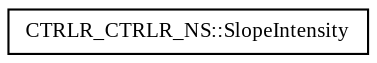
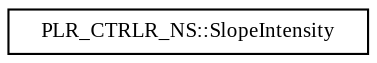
  digraph {
    rankdir=LR
    fontname="Liberation Serif"
-   n1 [color=black fillcolor=white fontname="Liberation Serif" fontsize=10 height=0.2 label="CTRLR_CTRLR_NS::SlopeIntensity" shape=record style=filled width=0.4]
+   n1 [color=black fillcolor=white fontname="Liberation Serif" fontsize=10 height=0.2 label="PLR_CTRLR_NS::SlopeIntensity" shape=record style=filled width=0.4]
  }
